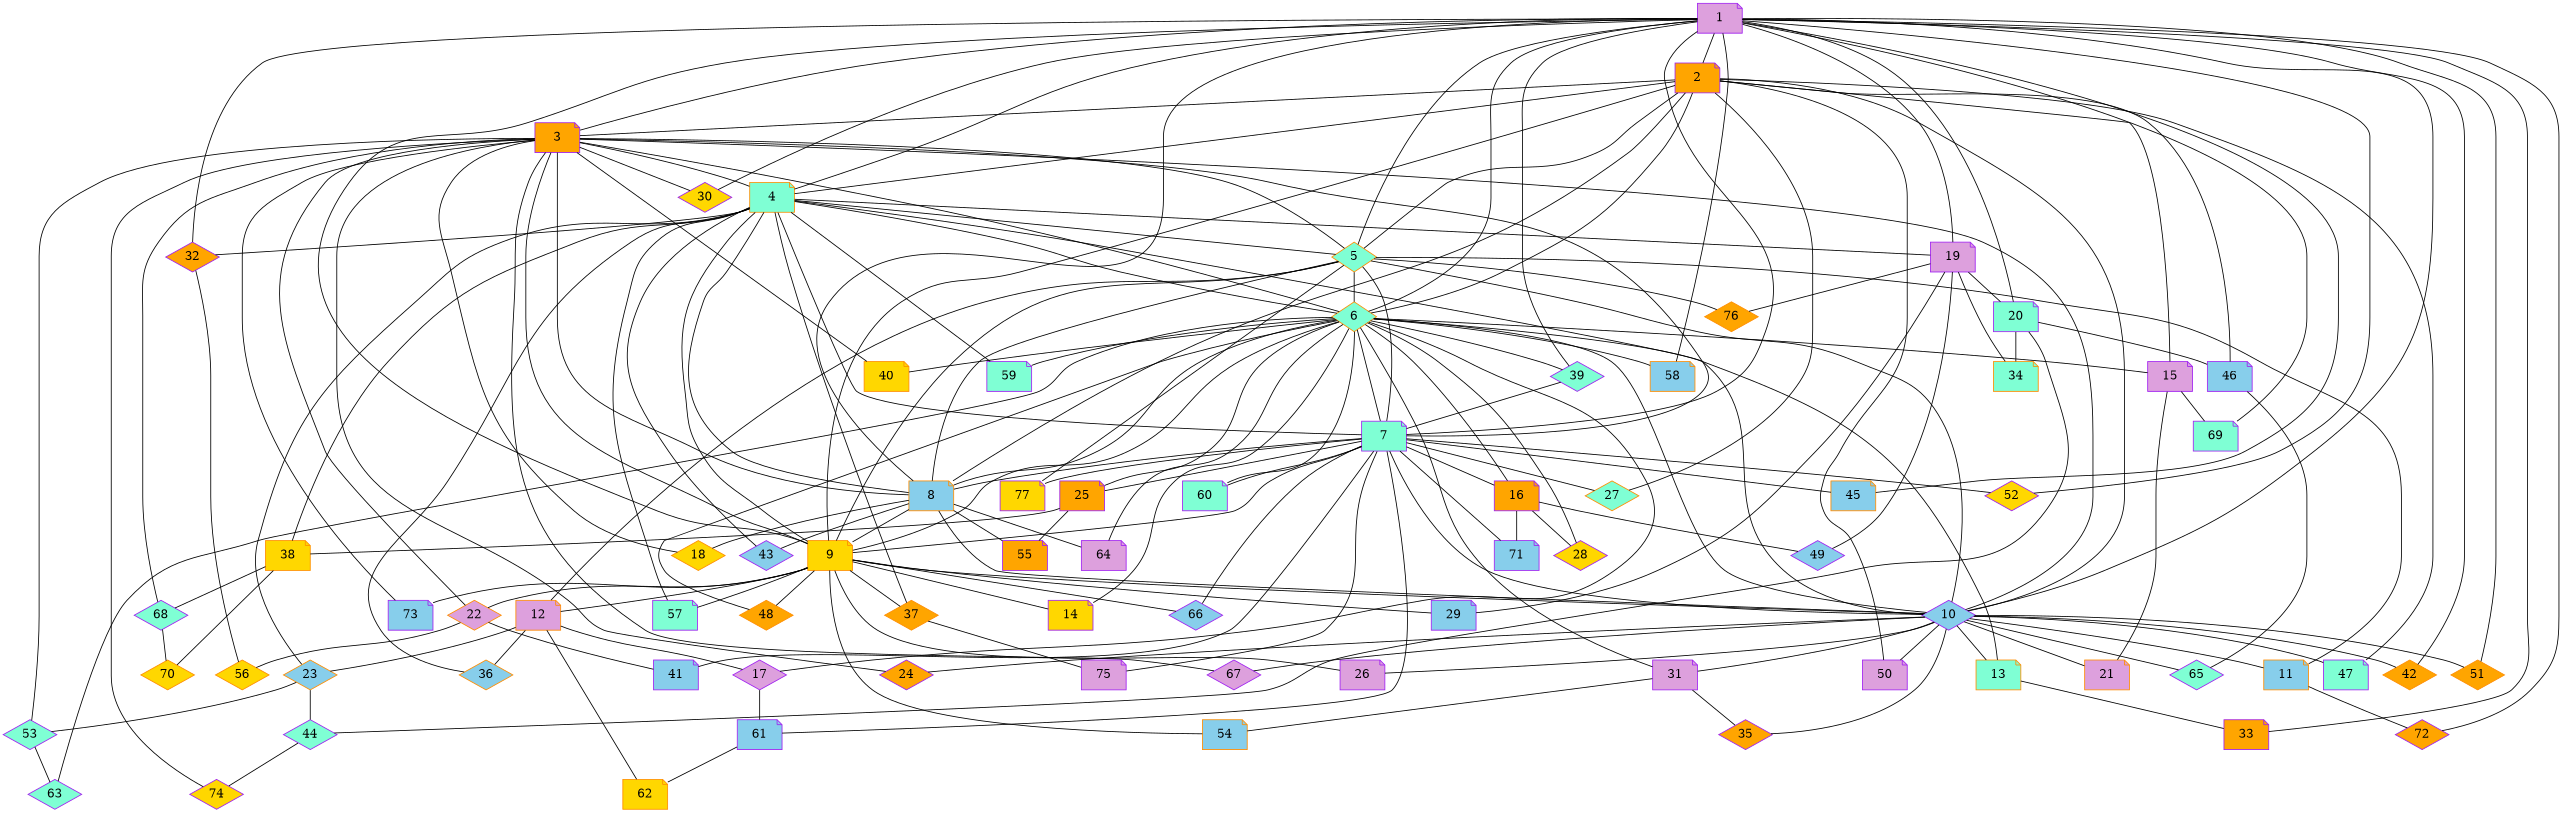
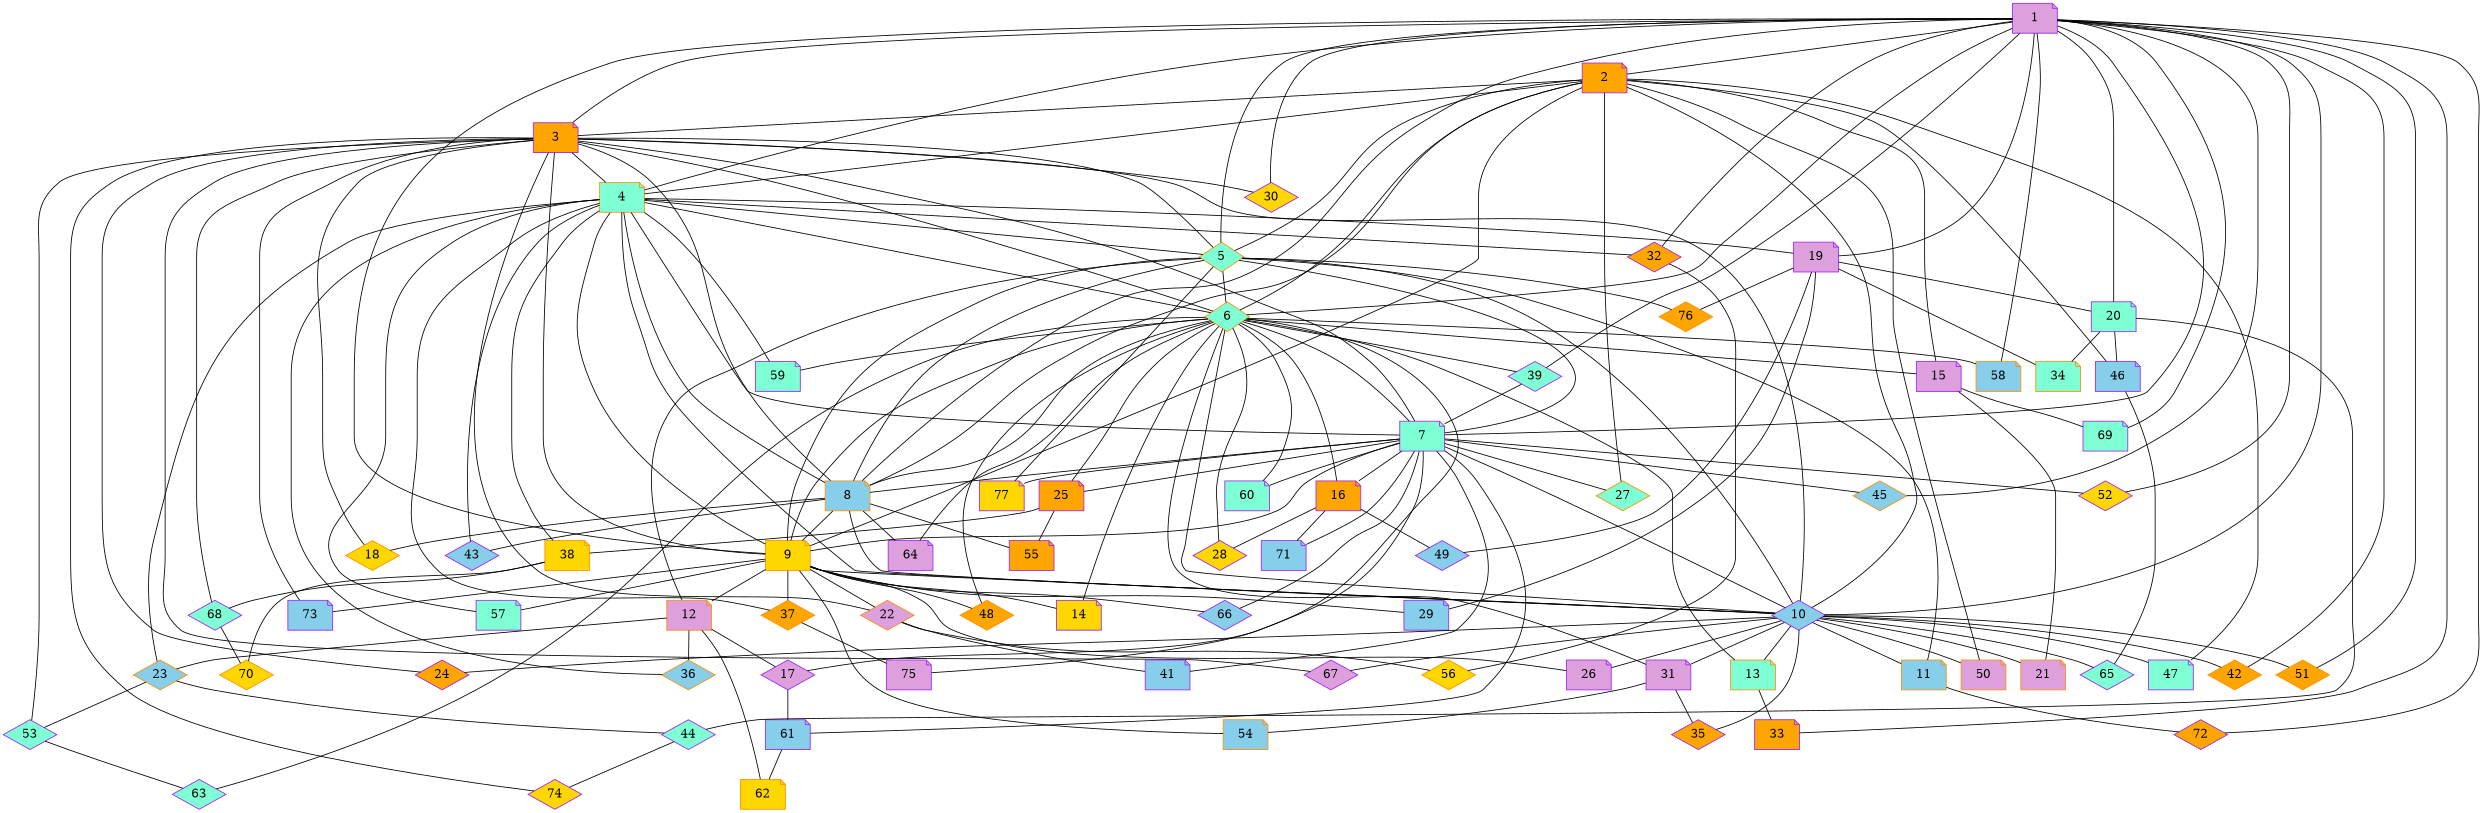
  graph {
    node [color=purple fillcolor=aquamarine shape=note style=filled]
    1 [fillcolor=plum]
    2 [fillcolor=orange]
    3 [fillcolor=orange]
    4 [color=darkorange]
    5 [color=darkorange shape=diamond]
    6 [color=darkorange shape=diamond]
    7
    8 [color=darkorange fillcolor=skyblue]
    9 [color=darkorange fillcolor=gold]
    10 [fillcolor=skyblue shape=diamond]
    19 [fillcolor=plum]
    20
    30 [fillcolor=gold shape=diamond]
    32 [fillcolor=orange shape=diamond]
    33 [fillcolor=orange]
    39 [shape=diamond]
    42 [color=darkorange fillcolor=orange shape=diamond]
-   45 [color=darkorange fillcolor=skyblue]
+   45 [color=darkorange fillcolor=skyblue shape=diamond]
    51 [color=darkorange fillcolor=orange shape=diamond]
    52 [fillcolor=gold shape=diamond]
    58 [color=darkorange fillcolor=skyblue]
    69
    72 [fillcolor=orange shape=diamond]
    15 [fillcolor=plum]
    27 [color=darkorange shape=diamond]
    46 [fillcolor=skyblue]
    47
-   50 [fillcolor=plum]
+   50 [color=darkorange fillcolor=plum]
    18 [color=darkorange fillcolor=gold shape=diamond]
    22 [color=darkorange fillcolor=plum shape=diamond]
    24 [fillcolor=orange shape=diamond]
-   40 [color=darkorange fillcolor=gold]
    53 [shape=diamond]
    67 [fillcolor=plum shape=diamond]
    68 [shape=diamond]
    73 [fillcolor=skyblue]
    74 [fillcolor=gold shape=diamond]
    23 [color=darkorange fillcolor=skyblue shape=diamond]
    36 [color=darkorange fillcolor=skyblue shape=diamond]
    37 [color=darkorange fillcolor=orange shape=diamond]
    38 [color=darkorange fillcolor=gold]
    43 [fillcolor=skyblue shape=diamond]
    57
    59
    11 [color=darkorange fillcolor=skyblue]
    12 [color=darkorange fillcolor=plum]
    76 [color=darkorange fillcolor=orange shape=diamond]
    77 [fillcolor=gold]
    13 [color=darkorange]
    14 [fillcolor=gold]
    16 [fillcolor=orange]
    17 [fillcolor=plum shape=diamond]
    25 [fillcolor=orange]
    28 [fillcolor=gold shape=diamond]
    31 [fillcolor=plum]
    48 [color=darkorange fillcolor=orange shape=diamond]
    60
    63 [shape=diamond]
    64 [fillcolor=plum]
    41 [fillcolor=skyblue]
    61 [fillcolor=skyblue]
    66 [fillcolor=skyblue shape=diamond]
    71 [fillcolor=skyblue]
    75 [fillcolor=plum]
    55 [fillcolor=orange]
    26 [fillcolor=plum]
    29 [fillcolor=skyblue]
    54 [color=darkorange fillcolor=skyblue]
    21 [color=darkorange fillcolor=plum]
    35 [fillcolor=orange shape=diamond]
    65 [shape=diamond]
    49 [fillcolor=skyblue shape=diamond]
    34 [color=darkorange]
    44 [shape=diamond]
    56 [color=darkorange fillcolor=gold shape=diamond]
    70 [color=darkorange fillcolor=gold shape=diamond]
    62 [color=darkorange fillcolor=gold]
    1 -- 2
    1 -- 3
    1 -- 4
    1 -- 5
    1 -- 6
    1 -- 7
    1 -- 8
    1 -- 9
    1 -- 10
    1 -- 19
    1 -- 20
    1 -- 30
    1 -- 32
    1 -- 33
    1 -- 39
    1 -- 42
    1 -- 45
    1 -- 51
    1 -- 52
    1 -- 58
    1 -- 69
    1 -- 72
    2 -- 3
    2 -- 4
    2 -- 5
    2 -- 6
    2 -- 8
    2 -- 9
    2 -- 10
    2 -- 15
    2 -- 27
    2 -- 46
    2 -- 47
    2 -- 50
    3 -- 4
    3 -- 5
    3 -- 6
    3 -- 7
    3 -- 8
    3 -- 9
    3 -- 10
    3 -- 30
    3 -- 18
    3 -- 22
    3 -- 24
-   3 -- 40
    3 -- 53
    3 -- 67
    3 -- 68
    3 -- 73
    3 -- 74
    4 -- 5
    4 -- 6
    4 -- 7
    4 -- 8
    4 -- 9
    4 -- 10
    4 -- 19
    4 -- 32
    4 -- 23
    4 -- 36
    4 -- 37
    4 -- 38
    4 -- 43
    4 -- 57
    4 -- 59
    5 -- 6
    5 -- 7
    5 -- 8
    5 -- 9
    5 -- 10
    5 -- 11
    5 -- 12
    5 -- 76
    5 -- 77
    6 -- 7
    6 -- 8
    6 -- 9
    6 -- 10
    6 -- 39
    6 -- 58
    6 -- 15
-   6 -- 40
    6 -- 59
    6 -- 13
    6 -- 14
    6 -- 16
    6 -- 17
    6 -- 25
    6 -- 28
    6 -- 31
    6 -- 48
    6 -- 60
    6 -- 63
    6 -- 64
    7 -- 8
    7 -- 9
    7 -- 10
    7 -- 45
    7 -- 52
    7 -- 27
    7 -- 77
    7 -- 16
    7 -- 25
    7 -- 60
    7 -- 41
    7 -- 61
    7 -- 66
    7 -- 71
    7 -- 75
    8 -- 9
    8 -- 10
    8 -- 18
    8 -- 43
    8 -- 64
    8 -- 55
    9 -- 10
    9 -- 22
    9 -- 73
    9 -- 37
    9 -- 57
    9 -- 12
    9 -- 14
    9 -- 48
    9 -- 66
    9 -- 26
    9 -- 29
    9 -- 54
    10 -- 42
    10 -- 51
    10 -- 47
    10 -- 50
    10 -- 24
    10 -- 67
    10 -- 11
    10 -- 13
    10 -- 31
    10 -- 26
    10 -- 21
    10 -- 35
    10 -- 65
    19 -- 20
    19 -- 76
    19 -- 29
    19 -- 49
    19 -- 34
    20 -- 46
    20 -- 34
    20 -- 44
    32 -- 56
    39 -- 7
    15 -- 69
    15 -- 21
    46 -- 65
    22 -- 41
    22 -- 56
    53 -- 63
    68 -- 70
    23 -- 53
    23 -- 44
    37 -- 75
    38 -- 68
    38 -- 70
    11 -- 72
    12 -- 23
    12 -- 36
    12 -- 17
    12 -- 62
    13 -- 33
    16 -- 28
    16 -- 71
    16 -- 49
    17 -- 61
    25 -- 38
    25 -- 55
    31 -- 54
    31 -- 35
    61 -- 62
    44 -- 74
  }
